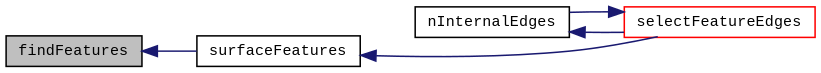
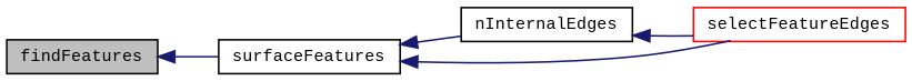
  digraph {
    fontname="Liberation Mono"
    rankdir=LR
    node [color=black fontname="Liberation Mono" fontsize=10 shape=record]
    edge [color=midnightblue dir=back fontname="Liberation Mono" fontsize=10 labelfontname=FreeSans labelfontsize=10 style=solid]
    n1 [fillcolor=grey75 fontcolor=black height=0.2 label=findFeatures style=filled width=0.4]
    n2 [height=0.2 label=surfaceFeatures width=0.4]
    n3 [height=0.2 label=nInternalEdges width=0.4]
    n4 [color=red height=0.2 label=selectFeatureEdges width=0.4]
    n1 -> n2
    n2 -> n4
    n3 -> n4
-   n4 -> n3
+   n2 -> n3
  }
